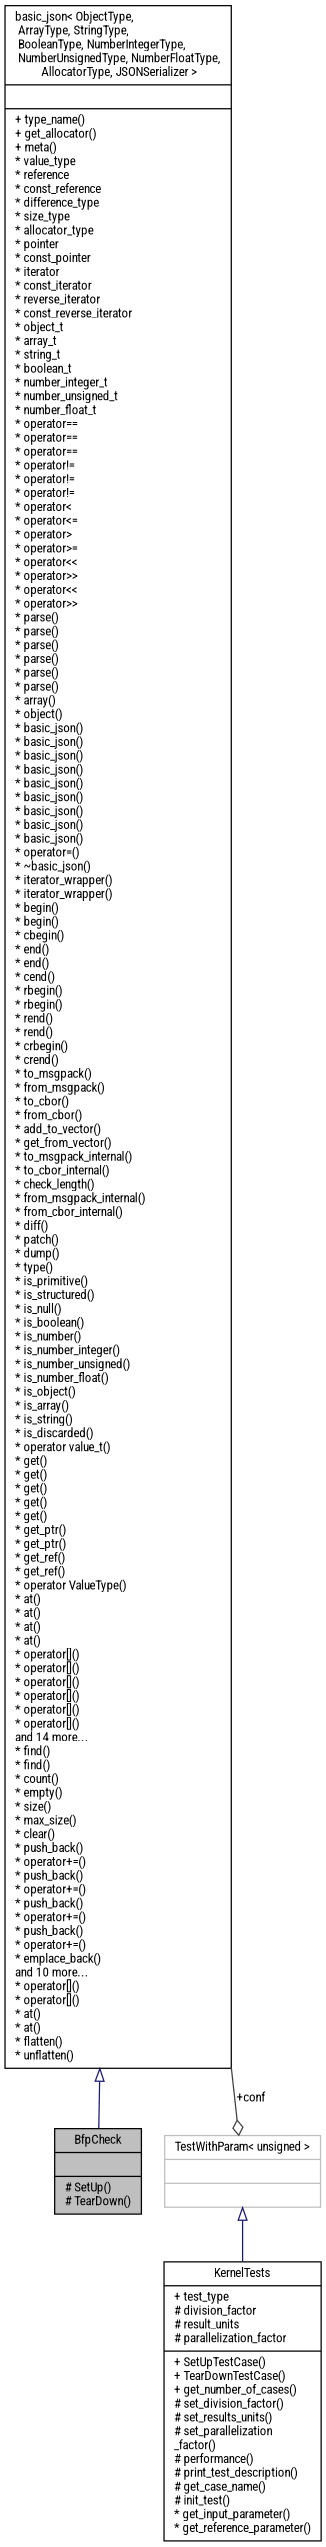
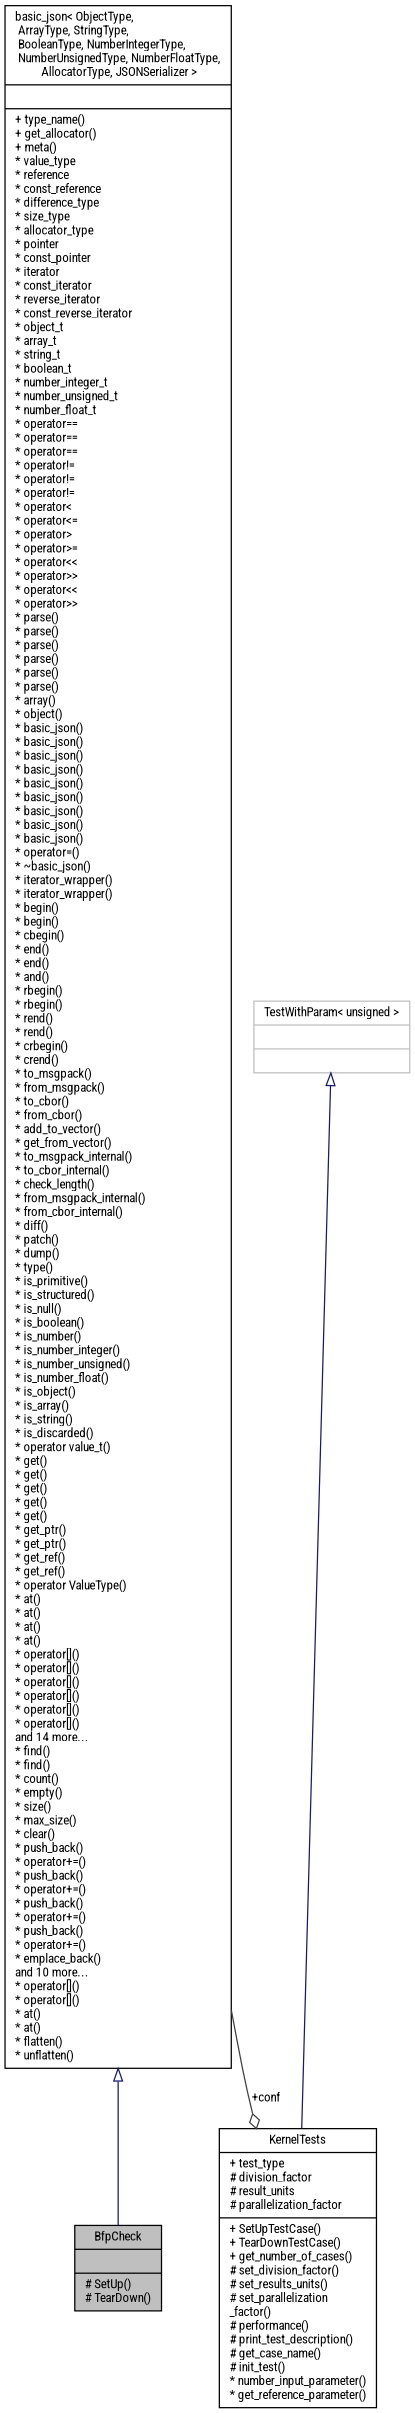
  digraph {
    fontname="Roboto Condensed"
    node [color=black fillcolor=white fontname="Roboto Condensed" fontsize=10 shape=record style=filled]
    edge [arrowtail=onormal color=midnightblue dir=back fontname="Roboto Condensed" fontsize=10 labelfontname=Helvetica labelfontsize=10 style=solid]
    n1 [fillcolor=grey75 fontcolor=black height=0.2 label="{BfpCheck\n||# SetUp()\l# TearDown()\l}" width=0.4]
-   n2 [height=0.2 label="{KernelTests\n|+ test_type\l# division_factor\l# result_units\l# parallelization_factor\l|+ SetUpTestCase()\l+ TearDownTestCase()\l+ get_number_of_cases()\l# set_division_factor()\l# set_results_units()\l# set_parallelization\l_factor()\l# performance()\l# print_test_description()\l# get_case_name()\l# init_test()\l* get_input_parameter()\l* get_reference_parameter()\l}" width=0.4]
+   n2 [height=0.2 label="{KernelTests\n|+ test_type\l# division_factor\l# result_units\l# parallelization_factor\l|+ SetUpTestCase()\l+ TearDownTestCase()\l+ get_number_of_cases()\l# set_division_factor()\l# set_results_units()\l# set_parallelization\l_factor()\l# performance()\l# print_test_description()\l# get_case_name()\l# init_test()\l* number_input_parameter()\l* get_reference_parameter()\l}" width=0.4]
    n3 [color=grey75 height=0.2 label="{TestWithParam\< unsigned \>\n||}" width=0.4]
-   n4 [height=0.2 label="{basic_json\< ObjectType,\l ArrayType, StringType,\l BooleanType, NumberIntegerType,\l NumberUnsignedType, NumberFloatType,\l AllocatorType, JSONSerializer \>\n||+ type_name()\l+ get_allocator()\l+ meta()\l* value_type\l* reference\l* const_reference\l* difference_type\l* size_type\l* allocator_type\l* pointer\l* const_pointer\l* iterator\l* const_iterator\l* reverse_iterator\l* const_reverse_iterator\l* object_t\l* array_t\l* string_t\l* boolean_t\l* number_integer_t\l* number_unsigned_t\l* number_float_t\l* operator==\l* operator==\l* operator==\l* operator!=\l* operator!=\l* operator!=\l* operator\<\l* operator\<=\l* operator\>\l* operator\>=\l* operator\<\<\l* operator\>\>\l* operator\<\<\l* operator\>\>\l* parse()\l* parse()\l* parse()\l* parse()\l* parse()\l* parse()\l* array()\l* object()\l* basic_json()\l* basic_json()\l* basic_json()\l* basic_json()\l* basic_json()\l* basic_json()\l* basic_json()\l* basic_json()\l* basic_json()\l* operator=()\l* ~basic_json()\l* iterator_wrapper()\l* iterator_wrapper()\l* begin()\l* begin()\l* cbegin()\l* end()\l* end()\l* cend()\l* rbegin()\l* rbegin()\l* rend()\l* rend()\l* crbegin()\l* crend()\l* to_msgpack()\l* from_msgpack()\l* to_cbor()\l* from_cbor()\l* add_to_vector()\l* get_from_vector()\l* to_msgpack_internal()\l* to_cbor_internal()\l* check_length()\l* from_msgpack_internal()\l* from_cbor_internal()\l* diff()\l* patch()\l* dump()\l* type()\l* is_primitive()\l* is_structured()\l* is_null()\l* is_boolean()\l* is_number()\l* is_number_integer()\l* is_number_unsigned()\l* is_number_float()\l* is_object()\l* is_array()\l* is_string()\l* is_discarded()\l* operator value_t()\l* get()\l* get()\l* get()\l* get()\l* get()\l* get_ptr()\l* get_ptr()\l* get_ref()\l* get_ref()\l* operator ValueType()\l* at()\l* at()\l* at()\l* at()\l* operator[]()\l* operator[]()\l* operator[]()\l* operator[]()\l* operator[]()\l* operator[]()\land 14 more...\l* find()\l* find()\l* count()\l* empty()\l* size()\l* max_size()\l* clear()\l* push_back()\l* operator+=()\l* push_back()\l* operator+=()\l* push_back()\l* operator+=()\l* push_back()\l* operator+=()\l* emplace_back()\land 10 more...\l* operator[]()\l* operator[]()\l* at()\l* at()\l* flatten()\l* unflatten()\l}" width=0.4]
+   n4 [height=0.2 label="{basic_json\< ObjectType,\l ArrayType, StringType,\l BooleanType, NumberIntegerType,\l NumberUnsignedType, NumberFloatType,\l AllocatorType, JSONSerializer \>\n||+ type_name()\l+ get_allocator()\l+ meta()\l* value_type\l* reference\l* const_reference\l* difference_type\l* size_type\l* allocator_type\l* pointer\l* const_pointer\l* iterator\l* const_iterator\l* reverse_iterator\l* const_reverse_iterator\l* object_t\l* array_t\l* string_t\l* boolean_t\l* number_integer_t\l* number_unsigned_t\l* number_float_t\l* operator==\l* operator==\l* operator==\l* operator!=\l* operator!=\l* operator!=\l* operator\<\l* operator\<=\l* operator\>\l* operator\>=\l* operator\<\<\l* operator\>\>\l* operator\<\<\l* operator\>\>\l* parse()\l* parse()\l* parse()\l* parse()\l* parse()\l* parse()\l* array()\l* object()\l* basic_json()\l* basic_json()\l* basic_json()\l* basic_json()\l* basic_json()\l* basic_json()\l* basic_json()\l* basic_json()\l* basic_json()\l* operator=()\l* ~basic_json()\l* iterator_wrapper()\l* iterator_wrapper()\l* begin()\l* begin()\l* cbegin()\l* end()\l* end()\l* and()\l* rbegin()\l* rbegin()\l* rend()\l* rend()\l* crbegin()\l* crend()\l* to_msgpack()\l* from_msgpack()\l* to_cbor()\l* from_cbor()\l* add_to_vector()\l* get_from_vector()\l* to_msgpack_internal()\l* to_cbor_internal()\l* check_length()\l* from_msgpack_internal()\l* from_cbor_internal()\l* diff()\l* patch()\l* dump()\l* type()\l* is_primitive()\l* is_structured()\l* is_null()\l* is_boolean()\l* is_number()\l* is_number_integer()\l* is_number_unsigned()\l* is_number_float()\l* is_object()\l* is_array()\l* is_string()\l* is_discarded()\l* operator value_t()\l* get()\l* get()\l* get()\l* get()\l* get()\l* get_ptr()\l* get_ptr()\l* get_ref()\l* get_ref()\l* operator ValueType()\l* at()\l* at()\l* at()\l* at()\l* operator[]()\l* operator[]()\l* operator[]()\l* operator[]()\l* operator[]()\l* operator[]()\land 14 more...\l* find()\l* find()\l* count()\l* empty()\l* size()\l* max_size()\l* clear()\l* push_back()\l* operator+=()\l* push_back()\l* operator+=()\l* push_back()\l* operator+=()\l* push_back()\l* operator+=()\l* emplace_back()\land 10 more...\l* operator[]()\l* operator[]()\l* at()\l* at()\l* flatten()\l* unflatten()\l}" width=0.4]
    n3 -> n2
    n4 -> n1
-   n4 -> n3 [arrowhead=odiamond color=grey25 label=" +conf" arrowtail="" dir=""]
+   n4 -> n2 [arrowhead=odiamond color=grey25 label=" +conf" arrowtail="" dir=""]
  }
